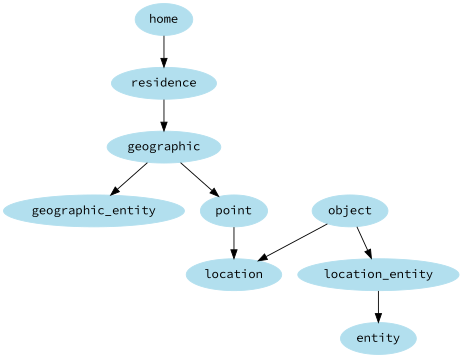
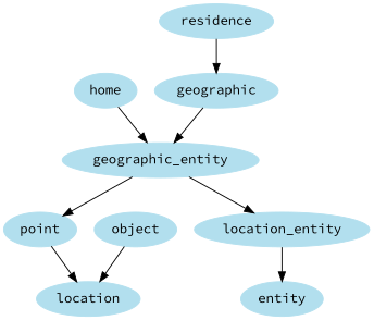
  digraph {
    fontname="Source Code Pro"
    node [color=lightblue2 fontname="Source Code Pro" style=filled]
    edge [fontname="Source Code Pro"]
    home
    residence
    n3 [label=geographic]
    n4 [label=geographic_entity]
    point
    location
    object
    n8 [label=location_entity]
    entity
-   home -> residence
+   home -> n4
    residence -> n3
    n3 -> n4
-   n3 -> point
+   n4 -> point
    point -> location
    object -> location
-   object -> n8
+   n4 -> n8
    n8 -> entity
  }
